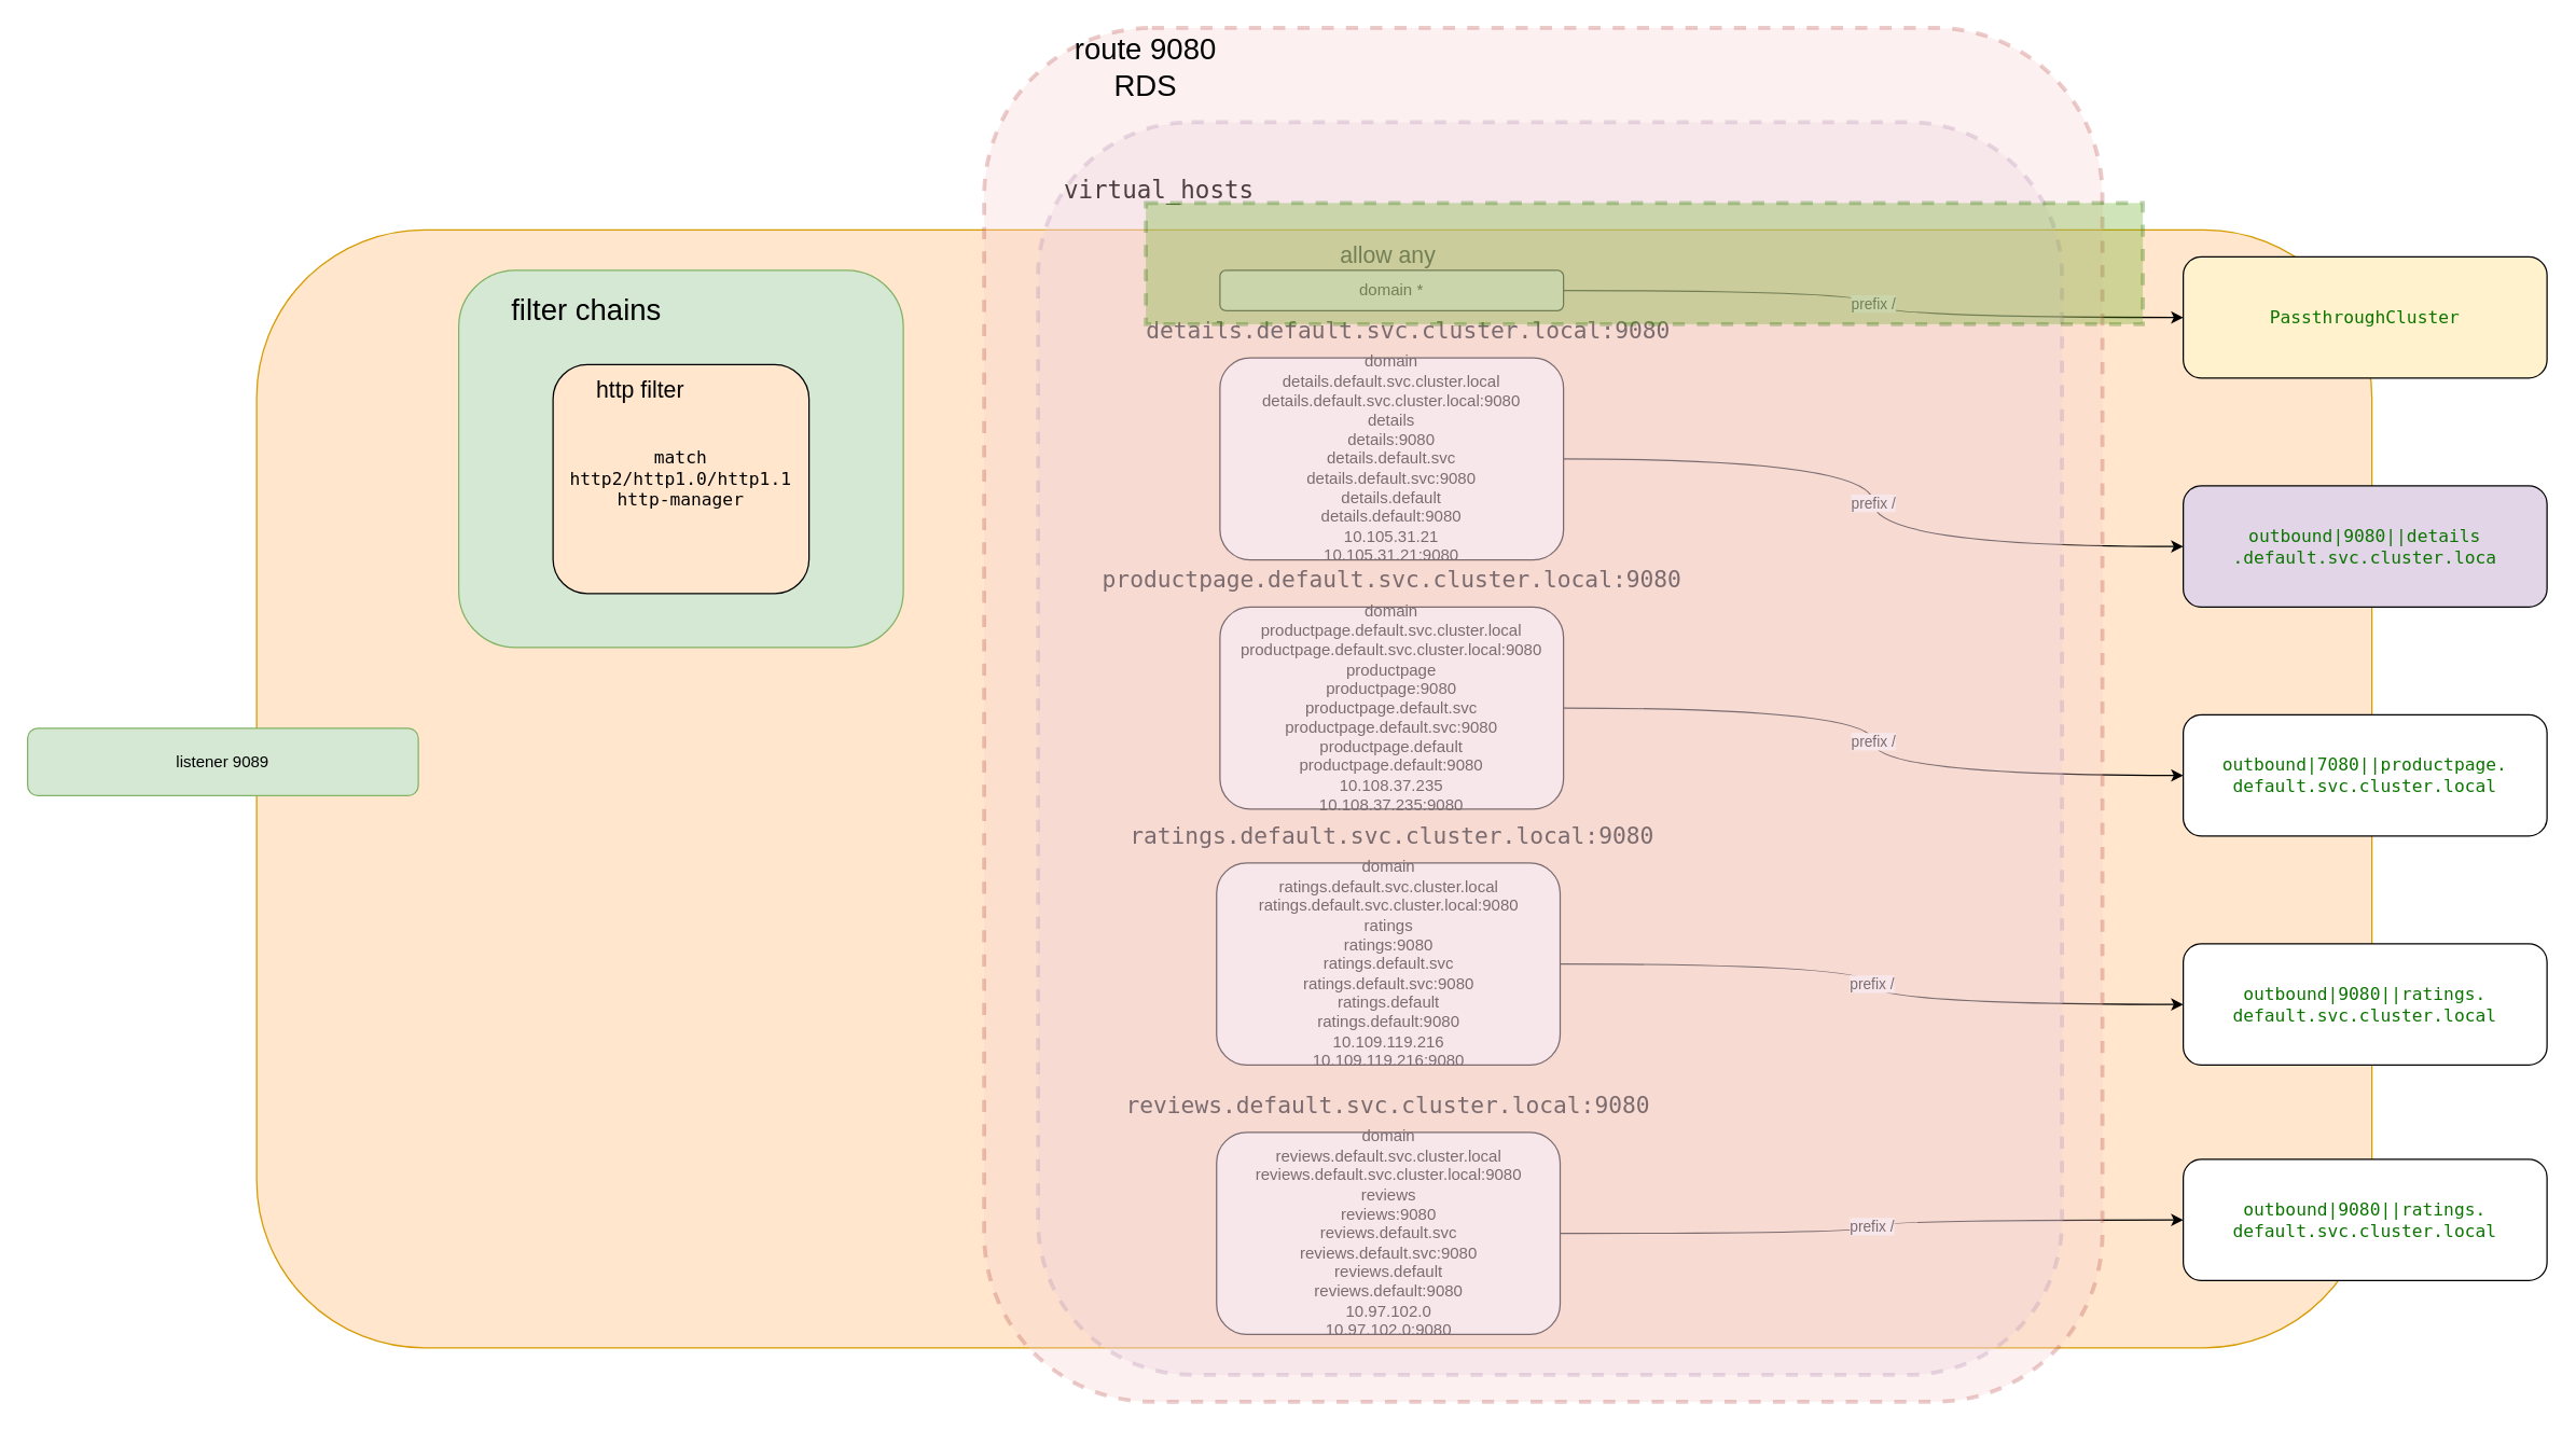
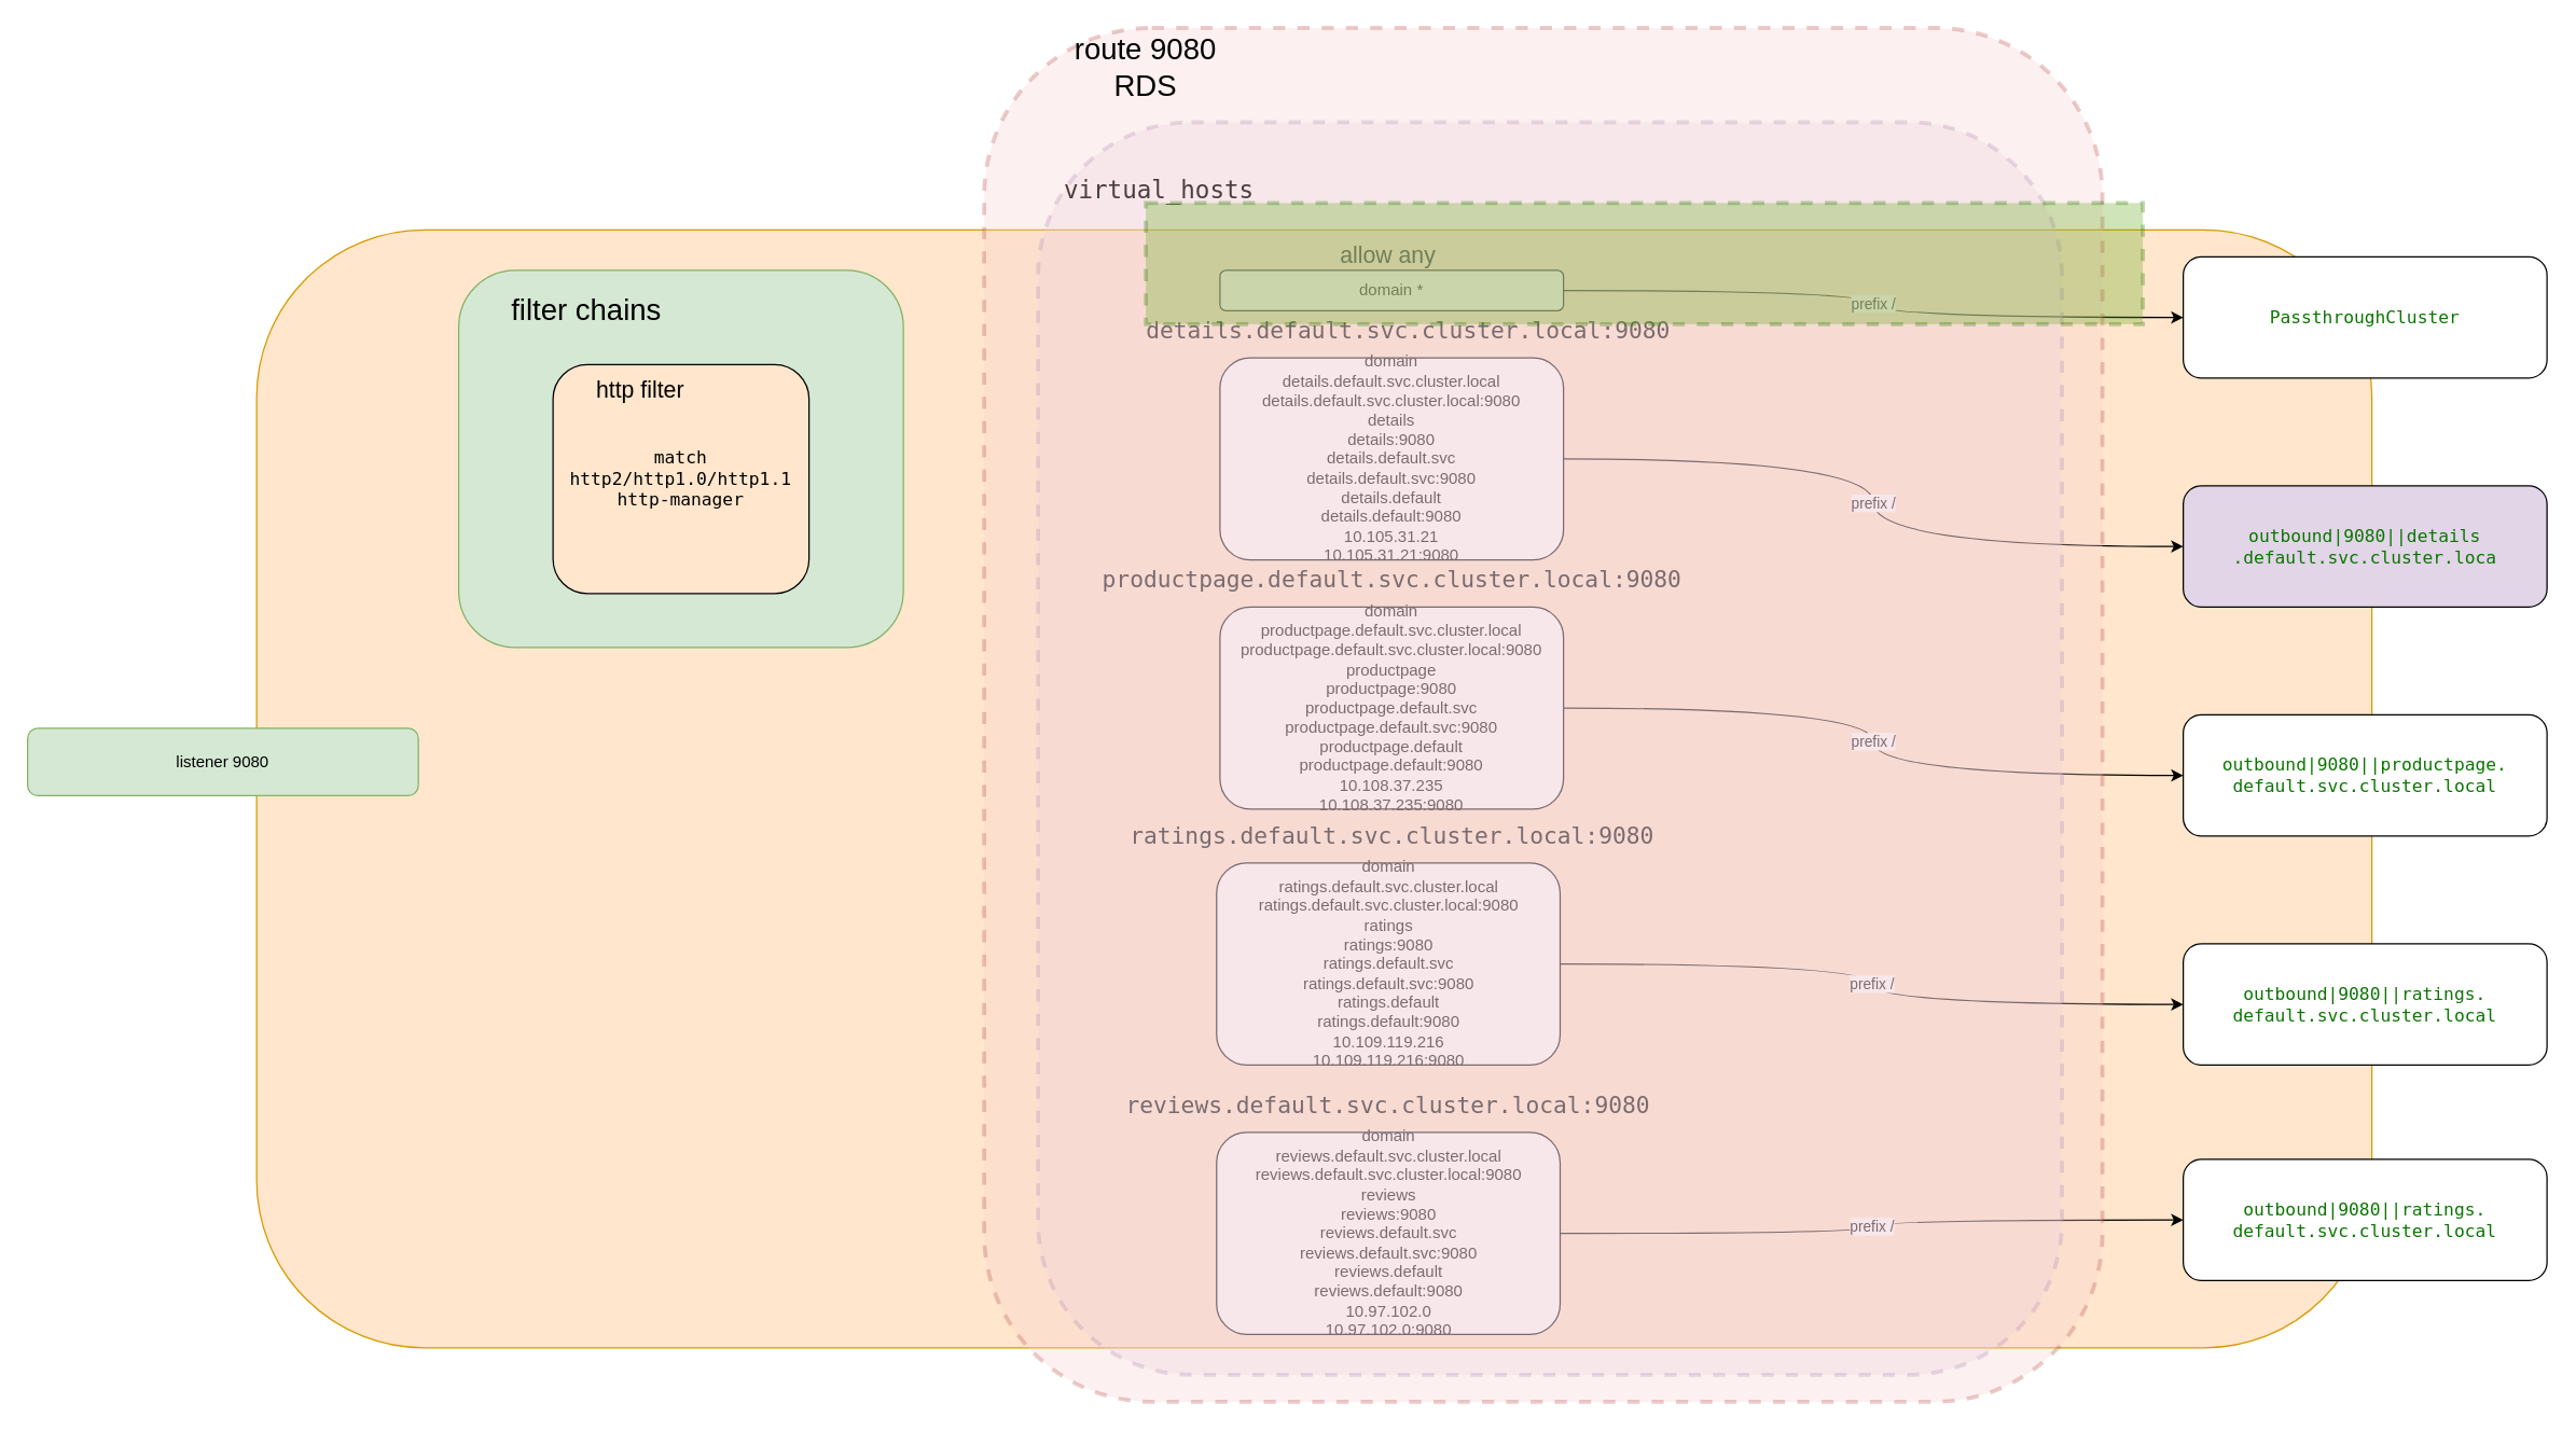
  <mxCell id="0" />
  <mxCell id="1" parent="0" />
  <mxCell id="2" value="" style="rounded=1;whiteSpace=wrap;html=1;fillColor=#ffe6cc;strokeColor=#d79b00;" vertex="1" parent="1"><mxGeometry x="190" y="170" width="1570" height="830" as="geometry" /></mxCell>
- <mxCell id="3" value="listener 9089&lt;br&gt;" style="rounded=1;whiteSpace=wrap;html=1;fillColor=#d5e8d4;strokeColor=#82b366;" vertex="1" parent="1"><mxGeometry x="20" y="540" width="290" height="50" as="geometry" /></mxCell>
+ <mxCell id="3" value="listener 9080&lt;br&gt;" style="rounded=1;whiteSpace=wrap;html=1;fillColor=#d5e8d4;strokeColor=#82b366;" vertex="1" parent="1"><mxGeometry x="20" y="540" width="290" height="50" as="geometry" /></mxCell>
  <mxCell id="4" value="" style="rounded=1;whiteSpace=wrap;html=1;fillColor=#d5e8d4;strokeColor=#82b366;align=left;" vertex="1" parent="1"><mxGeometry x="340" y="200" width="330" height="280" as="geometry" /></mxCell>
  <mxCell id="5" value="&lt;span style=&quot;font-family: monospace ; font-size: 13px&quot;&gt;match http2/http1.0/http1.1&lt;br&gt;http-manager&lt;/span&gt;" style="rounded=1;whiteSpace=wrap;html=1;align=center;fillColor=#ffe6cc;" vertex="1" parent="1"><mxGeometry x="410" y="270" width="190" height="170" as="geometry" /></mxCell>
  <mxCell id="6" style="edgeStyle=orthogonalEdgeStyle;curved=1;orthogonalLoop=1;jettySize=auto;html=1;exitX=0.5;exitY=1;exitDx=0;exitDy=0;" edge="1" parent="1" source="4" target="4"><mxGeometry relative="1" as="geometry" /></mxCell>
  <mxCell id="7" value="&lt;font style=&quot;font-size: 22px&quot;&gt;filter chains&lt;/font&gt;" style="text;html=1;strokeColor=none;fillColor=none;align=center;verticalAlign=middle;whiteSpace=wrap;rounded=0;" vertex="1" parent="1"><mxGeometry x="365" y="210" width="140" height="40" as="geometry" /></mxCell>
  <mxCell id="8" value="&lt;font style=&quot;font-size: 17px&quot;&gt;http filter&lt;/font&gt;" style="text;html=1;strokeColor=none;fillColor=none;align=center;verticalAlign=middle;whiteSpace=wrap;rounded=0;" vertex="1" parent="1"><mxGeometry x="430" y="275" width="90" height="30" as="geometry" /></mxCell>
  <mxCell id="9" value="prefix /" style="edgeStyle=orthogonalEdgeStyle;curved=1;orthogonalLoop=1;jettySize=auto;html=1;exitX=1;exitY=0.5;exitDx=0;exitDy=0;entryX=0;entryY=0.5;entryDx=0;entryDy=0;" edge="1" parent="1" source="10" target="11"><mxGeometry relative="1" as="geometry"><Array as="points"><mxPoint x="1390" y="215" /><mxPoint x="1390" y="235" /></Array></mxGeometry></mxCell>
  <mxCell id="10" value="domain *" style="rounded=1;whiteSpace=wrap;html=1;" vertex="1" parent="1"><mxGeometry x="905" y="200" width="255" height="30" as="geometry" /></mxCell>
- <mxCell id="11" value="&lt;span style=&quot;color: rgb(11 , 117 , 0) ; font-family: monospace ; font-size: 13px&quot;&gt;PassthroughCluster&lt;/span&gt;" style="rounded=1;whiteSpace=wrap;html=1;fillColor=#fff2cc;" vertex="1" parent="1"><mxGeometry x="1620" y="190" width="270" height="90" as="geometry" /></mxCell>
+ <mxCell id="11" value="&lt;span style=&quot;color: rgb(11 , 117 , 0) ; font-family: monospace ; font-size: 13px&quot;&gt;PassthroughCluster&lt;/span&gt;" style="rounded=1;whiteSpace=wrap;html=1;" vertex="1" parent="1"><mxGeometry x="1620" y="190" width="270" height="90" as="geometry" /></mxCell>
  <mxCell id="12" value="&lt;span style=&quot;color: rgb(11 , 117 , 0) ; font-family: monospace ; font-size: 13px&quot;&gt;outbound|9080||details&lt;br&gt;.default.svc.cluster.loca&lt;/span&gt;" style="rounded=1;whiteSpace=wrap;html=1;fillColor=#e1d5e7;" vertex="1" parent="1"><mxGeometry x="1620" y="360" width="270" height="90" as="geometry" /></mxCell>
- <mxCell id="13" value="&lt;span style=&quot;color: rgb(11 , 117 , 0) ; font-family: monospace ; font-size: 13px&quot;&gt;outbound|7080||productpage.&lt;br&gt;default.svc.cluster.local&lt;/span&gt;" style="rounded=1;whiteSpace=wrap;html=1;" vertex="1" parent="1"><mxGeometry x="1620" y="530" width="270" height="90" as="geometry" /></mxCell>
+ <mxCell id="13" value="&lt;span style=&quot;color: rgb(11 , 117 , 0) ; font-family: monospace ; font-size: 13px&quot;&gt;outbound|9080||productpage.&lt;br&gt;default.svc.cluster.local&lt;/span&gt;" style="rounded=1;whiteSpace=wrap;html=1;" vertex="1" parent="1"><mxGeometry x="1620" y="530" width="270" height="90" as="geometry" /></mxCell>
  <mxCell id="14" value="&lt;span style=&quot;color: rgb(11 , 117 , 0) ; font-family: monospace ; font-size: 13px&quot;&gt;outbound|9080||ratings.&lt;br&gt;default.svc.cluster.local&lt;/span&gt;" style="rounded=1;whiteSpace=wrap;html=1;" vertex="1" parent="1"><mxGeometry x="1620" y="700" width="270" height="90" as="geometry" /></mxCell>
  <mxCell id="15" value="&lt;span style=&quot;color: rgb(11 , 117 , 0) ; font-family: monospace ; font-size: 13px&quot;&gt;outbound|9080||ratings.&lt;br&gt;default.svc.cluster.local&lt;/span&gt;" style="rounded=1;whiteSpace=wrap;html=1;" vertex="1" parent="1"><mxGeometry x="1620" y="860" width="270" height="90" as="geometry" /></mxCell>
  <mxCell id="16" value="&lt;font style=&quot;font-size: 17px&quot;&gt;allow any&lt;/font&gt;" style="text;html=1;strokeColor=none;fillColor=none;align=center;verticalAlign=middle;whiteSpace=wrap;rounded=0;" vertex="1" parent="1"><mxGeometry x="970" y="180" width="120" height="20" as="geometry" /></mxCell>
  <mxCell id="17" value="&lt;span style=&quot;font-family: monospace&quot;&gt;&lt;font style=&quot;font-size: 17px&quot;&gt;details.default.svc.cluster.local:9080&lt;/font&gt;&lt;/span&gt;" style="text;html=1;strokeColor=none;fillColor=none;align=center;verticalAlign=middle;whiteSpace=wrap;rounded=0;" vertex="1" parent="1"><mxGeometry x="960" y="240" width="170" height="10" as="geometry" /></mxCell>
  <mxCell id="18" value="prefix /" style="edgeStyle=orthogonalEdgeStyle;curved=1;orthogonalLoop=1;jettySize=auto;html=1;entryX=0;entryY=0.5;entryDx=0;entryDy=0;" edge="1" parent="1" source="19" target="12"><mxGeometry relative="1" as="geometry" /></mxCell>
  <mxCell id="19" value="&lt;span&gt;domain&lt;/span&gt;&lt;br&gt;&lt;span&gt;details.default.svc.cluster.local&lt;/span&gt;&lt;br&gt;&lt;span&gt;details.default.svc.cluster.local:9080&lt;/span&gt;&lt;br&gt;&lt;span&gt;details&lt;/span&gt;&lt;br&gt;&lt;span&gt;details:9080&lt;/span&gt;&lt;br&gt;&lt;span&gt;details.default.svc&lt;/span&gt;&lt;br&gt;&lt;span&gt;details.default.svc:9080&lt;/span&gt;&lt;br&gt;&lt;span&gt;details.default&lt;/span&gt;&lt;br&gt;&lt;span&gt;details.default:9080&lt;/span&gt;&lt;br&gt;&lt;span&gt;10.105.31.21&lt;/span&gt;&lt;br&gt;&lt;span&gt;10.105.31.21:9080&lt;/span&gt;" style="rounded=1;whiteSpace=wrap;html=1;align=center;" vertex="1" parent="1"><mxGeometry x="905" y="265" width="255" height="150" as="geometry" /></mxCell>
  <mxCell id="20" value="prefix /" style="edgeStyle=orthogonalEdgeStyle;curved=1;orthogonalLoop=1;jettySize=auto;html=1;" edge="1" parent="1" source="21" target="13"><mxGeometry relative="1" as="geometry" /></mxCell>
  <mxCell id="21" value="&lt;span&gt;domain&lt;/span&gt;&lt;br&gt;&lt;span&gt;productpage.default.svc.cluster.local&lt;/span&gt;&lt;br&gt;&lt;span&gt;productpage.default.svc.cluster.local:9080&lt;/span&gt;&lt;br&gt;&lt;span&gt;productpage&lt;/span&gt;&lt;br&gt;&lt;span&gt;productpage:9080&lt;/span&gt;&lt;br&gt;&lt;span&gt;productpage.default.svc&lt;/span&gt;&lt;br&gt;&lt;span&gt;productpage.default.svc:9080&lt;/span&gt;&lt;br&gt;&lt;span&gt;productpage.default&lt;/span&gt;&lt;br&gt;&lt;span&gt;productpage.default:9080&lt;/span&gt;&lt;br&gt;&lt;span&gt;10.108.37.235&lt;/span&gt;&lt;br&gt;&lt;span&gt;10.108.37.235:9080&lt;/span&gt;" style="rounded=1;whiteSpace=wrap;html=1;align=center;" vertex="1" parent="1"><mxGeometry x="905" y="450" width="255" height="150" as="geometry" /></mxCell>
  <mxCell id="22" value="&lt;span style=&quot;font-family: monospace&quot;&gt;&lt;font style=&quot;font-size: 17px&quot;&gt;productpage.default.svc.cluster.local:9080&lt;/font&gt;&lt;/span&gt;" style="text;html=1;strokeColor=none;fillColor=none;align=center;verticalAlign=middle;whiteSpace=wrap;rounded=0;" vertex="1" parent="1"><mxGeometry x="897.5" y="420" width="270" height="20" as="geometry" /></mxCell>
  <mxCell id="23" value="prefix /" style="edgeStyle=orthogonalEdgeStyle;curved=1;orthogonalLoop=1;jettySize=auto;html=1;" edge="1" parent="1" source="24" target="14"><mxGeometry relative="1" as="geometry" /></mxCell>
  <mxCell id="24" value="&lt;span&gt;domain&lt;/span&gt;&lt;br&gt;&lt;span&gt;ratings.default.svc.cluster.local&lt;/span&gt;&lt;br&gt;&lt;span&gt;ratings.default.svc.cluster.local:9080&lt;/span&gt;&lt;br&gt;&lt;span&gt;ratings&lt;/span&gt;&lt;br&gt;&lt;span&gt;ratings:9080&lt;/span&gt;&lt;br&gt;&lt;span&gt;ratings.default.svc&lt;/span&gt;&lt;br&gt;&lt;span&gt;ratings.default.svc:9080&lt;/span&gt;&lt;br&gt;&lt;span&gt;ratings.default&lt;/span&gt;&lt;br&gt;&lt;span&gt;ratings.default:9080&lt;/span&gt;&lt;br&gt;&lt;span&gt;10.109.119.216&lt;/span&gt;&lt;br&gt;&lt;span&gt;10.109.119.216:9080&lt;/span&gt;" style="rounded=1;whiteSpace=wrap;html=1;align=center;" vertex="1" parent="1"><mxGeometry x="902.5" y="640" width="255" height="150" as="geometry" /></mxCell>
  <mxCell id="25" value="&lt;span style=&quot;font-family: monospace&quot;&gt;&lt;font style=&quot;font-size: 17px&quot;&gt;ratings.default.svc.cluster.local:9080&lt;/font&gt;&lt;/span&gt;" style="text;html=1;strokeColor=none;fillColor=none;align=center;verticalAlign=middle;whiteSpace=wrap;rounded=0;" vertex="1" parent="1"><mxGeometry x="897.5" y="610" width="270" height="20" as="geometry" /></mxCell>
  <mxCell id="26" value="prefix /" style="edgeStyle=orthogonalEdgeStyle;curved=1;orthogonalLoop=1;jettySize=auto;html=1;" edge="1" parent="1" source="27" target="15"><mxGeometry relative="1" as="geometry" /></mxCell>
  <mxCell id="27" value="&lt;span&gt;domain&lt;/span&gt;&lt;br&gt;&lt;span&gt;reviews.default.svc.cluster.local&lt;/span&gt;&lt;br&gt;&lt;span&gt;reviews.default.svc.cluster.local:9080&lt;/span&gt;&lt;br&gt;&lt;span&gt;reviews&lt;/span&gt;&lt;br&gt;&lt;span&gt;reviews:9080&lt;/span&gt;&lt;br&gt;&lt;span&gt;reviews.default.svc&lt;/span&gt;&lt;br&gt;&lt;span&gt;reviews.default.svc:9080&lt;/span&gt;&lt;br&gt;&lt;span&gt;reviews.default&lt;/span&gt;&lt;br&gt;&lt;span&gt;reviews.default:9080&lt;/span&gt;&lt;br&gt;&lt;span&gt;10.97.102.0&lt;/span&gt;&lt;br&gt;&lt;span&gt;10.97.102.0:9080&lt;/span&gt;" style="rounded=1;whiteSpace=wrap;html=1;align=center;" vertex="1" parent="1"><mxGeometry x="902.5" y="840" width="255" height="150" as="geometry" /></mxCell>
  <mxCell id="28" value="&lt;span style=&quot;font-family: monospace&quot;&gt;&lt;font style=&quot;font-size: 17px&quot;&gt;reviews.default.svc.cluster.local:9080&lt;/font&gt;&lt;/span&gt;" style="text;html=1;strokeColor=none;fillColor=none;align=center;verticalAlign=middle;whiteSpace=wrap;rounded=0;" vertex="1" parent="1"><mxGeometry x="895" y="810" width="270" height="20" as="geometry" /></mxCell>
  <mxCell id="29" value="" style="rounded=1;whiteSpace=wrap;html=1;opacity=30;fillColor=#e1d5e7;strokeColor=#9673a6;dashed=1;strokeWidth=3;" vertex="1" parent="1"><mxGeometry x="770" y="90" width="760" height="930" as="geometry" /></mxCell>
  <mxCell id="30" value="&lt;span style=&quot;font-family: monospace&quot;&gt;&lt;font style=&quot;font-size: 18px&quot;&gt;virtual_hosts&lt;/font&gt;&lt;/span&gt;" style="text;html=1;strokeColor=none;fillColor=none;align=center;verticalAlign=middle;whiteSpace=wrap;rounded=0;dashed=1;opacity=30;" vertex="1" parent="1"><mxGeometry x="840" y="130" width="40" height="20" as="geometry" /></mxCell>
  <mxCell id="31" value="" style="rounded=1;whiteSpace=wrap;html=1;dashed=1;strokeWidth=3;opacity=30;strokeColor=#b85450;fillColor=#f8cecc;" vertex="1" parent="1"><mxGeometry x="730" y="20" width="830" height="1020" as="geometry" /></mxCell>
  <mxCell id="32" value="&lt;font style=&quot;font-size: 22px&quot;&gt;route 9080 RDS&lt;/font&gt;" style="text;html=1;strokeColor=none;fillColor=none;align=center;verticalAlign=middle;whiteSpace=wrap;rounded=0;dashed=1;opacity=30;" vertex="1" parent="1"><mxGeometry x="790" y="35" width="120" height="30" as="geometry" /></mxCell>
  <mxCell id="33" value="" style="rounded=0;whiteSpace=wrap;html=1;dashed=1;strokeWidth=3;fillColor=#60a917;opacity=30;strokeColor=#2D7600;fontColor=#ffffff;" vertex="1" parent="1"><mxGeometry x="850" y="150" width="740" height="90" as="geometry" /></mxCell>
